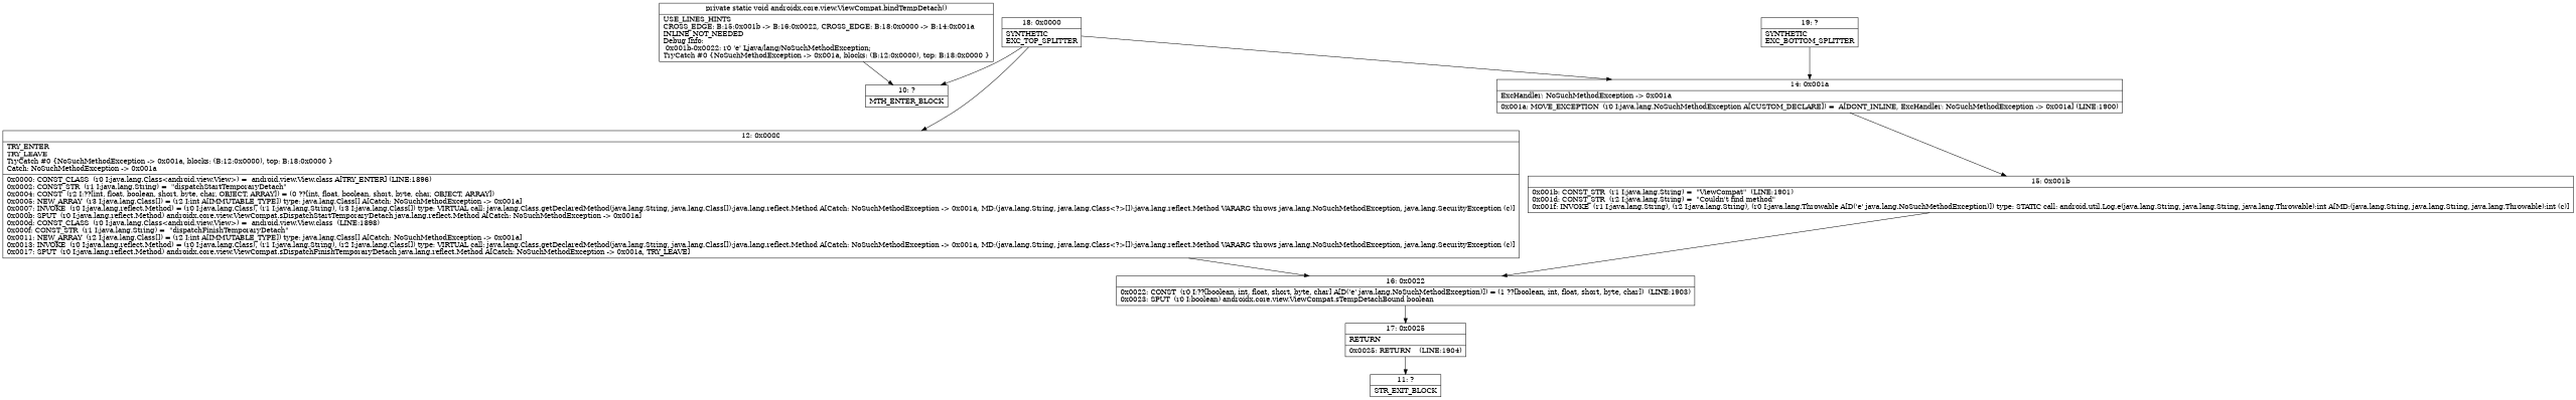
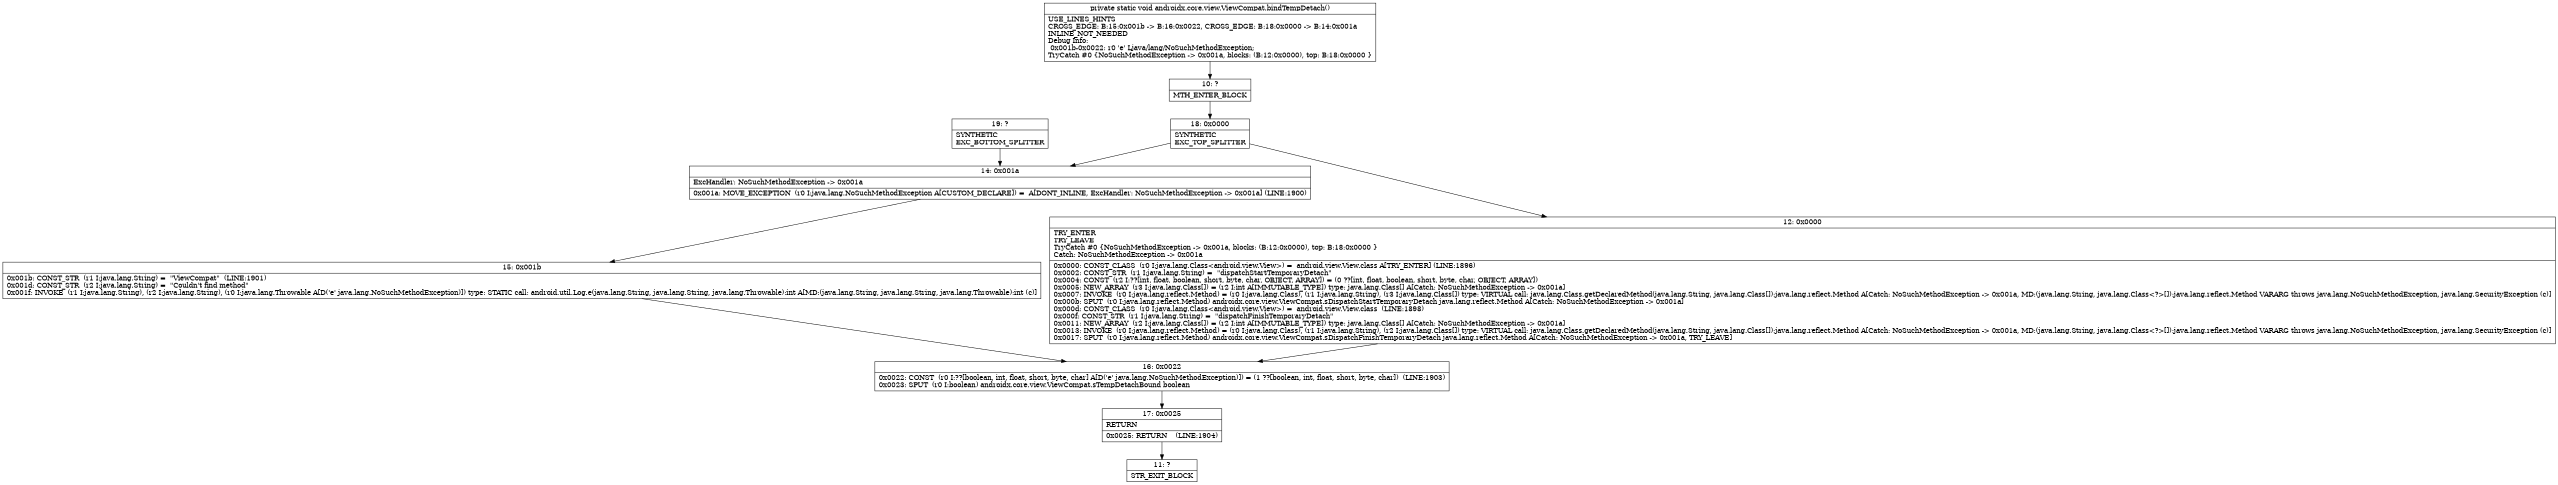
  digraph {
    node [shape=record]
    n1 [label="{10\:\ ?|MTH_ENTER_BLOCK\l}"]
    n2 [label="{18\:\ 0x0000|SYNTHETIC\lEXC_TOP_SPLITTER\l}"]
    n3 [label="{12\:\ 0x0000|TRY_ENTER\lTRY_LEAVE\lTryCatch #0 \{NoSuchMethodException \-\> 0x001a, blocks: (B:12:0x0000), top: B:18:0x0000 \}\lCatch: NoSuchMethodException \-\> 0x001a\l|0x0000: CONST_CLASS  (r0 I:java.lang.Class\<android.view.View\>) =  android.view.View.class A[TRY_ENTER] (LINE:1896)\l0x0002: CONST_STR  (r1 I:java.lang.String) =  \"dispatchStartTemporaryDetach\" \l0x0004: CONST  (r2 I:??[int, float, boolean, short, byte, char, OBJECT, ARRAY]) = (0 ??[int, float, boolean, short, byte, char, OBJECT, ARRAY]) \l0x0005: NEW_ARRAY  (r3 I:java.lang.Class[]) = (r2 I:int A[IMMUTABLE_TYPE]) type: java.lang.Class[] A[Catch: NoSuchMethodException \-\> 0x001a]\l0x0007: INVOKE  (r0 I:java.lang.reflect.Method) = (r0 I:java.lang.Class), (r1 I:java.lang.String), (r3 I:java.lang.Class[]) type: VIRTUAL call: java.lang.Class.getDeclaredMethod(java.lang.String, java.lang.Class[]):java.lang.reflect.Method A[Catch: NoSuchMethodException \-\> 0x001a, MD:(java.lang.String, java.lang.Class\<?\>[]):java.lang.reflect.Method VARARG throws java.lang.NoSuchMethodException, java.lang.SecurityException (c)]\l0x000b: SPUT  (r0 I:java.lang.reflect.Method) androidx.core.view.ViewCompat.sDispatchStartTemporaryDetach java.lang.reflect.Method A[Catch: NoSuchMethodException \-\> 0x001a]\l0x000d: CONST_CLASS  (r0 I:java.lang.Class\<android.view.View\>) =  android.view.View.class  (LINE:1898)\l0x000f: CONST_STR  (r1 I:java.lang.String) =  \"dispatchFinishTemporaryDetach\" \l0x0011: NEW_ARRAY  (r2 I:java.lang.Class[]) = (r2 I:int A[IMMUTABLE_TYPE]) type: java.lang.Class[] A[Catch: NoSuchMethodException \-\> 0x001a]\l0x0013: INVOKE  (r0 I:java.lang.reflect.Method) = (r0 I:java.lang.Class), (r1 I:java.lang.String), (r2 I:java.lang.Class[]) type: VIRTUAL call: java.lang.Class.getDeclaredMethod(java.lang.String, java.lang.Class[]):java.lang.reflect.Method A[Catch: NoSuchMethodException \-\> 0x001a, MD:(java.lang.String, java.lang.Class\<?\>[]):java.lang.reflect.Method VARARG throws java.lang.NoSuchMethodException, java.lang.SecurityException (c)]\l0x0017: SPUT  (r0 I:java.lang.reflect.Method) androidx.core.view.ViewCompat.sDispatchFinishTemporaryDetach java.lang.reflect.Method A[Catch: NoSuchMethodException \-\> 0x001a, TRY_LEAVE]\l}"]
    n4 [label="{14\:\ 0x001a|ExcHandler: NoSuchMethodException \-\> 0x001a\l|0x001a: MOVE_EXCEPTION  (r0 I:java.lang.NoSuchMethodException A[CUSTOM_DECLARE]) =  A[DONT_INLINE, ExcHandler: NoSuchMethodException \-\> 0x001a] (LINE:1900)\l}"]
    n5 [label="{16\:\ 0x0022|0x0022: CONST  (r0 I:??[boolean, int, float, short, byte, char] A[D('e' java.lang.NoSuchMethodException)]) = (1 ??[boolean, int, float, short, byte, char])  (LINE:1903)\l0x0023: SPUT  (r0 I:boolean) androidx.core.view.ViewCompat.sTempDetachBound boolean \l}"]
    n6 [label="{15\:\ 0x001b|0x001b: CONST_STR  (r1 I:java.lang.String) =  \"ViewCompat\"  (LINE:1901)\l0x001d: CONST_STR  (r2 I:java.lang.String) =  \"Couldn't find method\" \l0x001f: INVOKE  (r1 I:java.lang.String), (r2 I:java.lang.String), (r0 I:java.lang.Throwable A[D('e' java.lang.NoSuchMethodException)]) type: STATIC call: android.util.Log.e(java.lang.String, java.lang.String, java.lang.Throwable):int A[MD:(java.lang.String, java.lang.String, java.lang.Throwable):int (c)]\l}"]
    n7 [label="{17\:\ 0x0025|RETURN\l|0x0025: RETURN    (LINE:1904)\l}"]
    n8 [label="{19\:\ ?|SYNTHETIC\lEXC_BOTTOM_SPLITTER\l}"]
    n9 [label="{11\:\ ?|STR_EXIT_BLOCK\l}"]
    n10 [label="{private static void androidx.core.view.ViewCompat.bindTempDetach()  | USE_LINES_HINTS\lCROSS_EDGE: B:15:0x001b \-\> B:16:0x0022, CROSS_EDGE: B:18:0x0000 \-\> B:14:0x001a\lINLINE_NOT_NEEDED\lDebug Info:\l  0x001b\-0x0022: r0 'e' Ljava\/lang\/NoSuchMethodException;\lTryCatch #0 \{NoSuchMethodException \-\> 0x001a, blocks: (B:12:0x0000), top: B:18:0x0000 \}\l}"]
-   n2 -> n1
+   n1 -> n2
    n2 -> n3
    n2 -> n4
    n3 -> n5
    n4 -> n6
    n5 -> n7
    n6 -> n5
    n7 -> n9
    n8 -> n4
    n10 -> n1
  }
